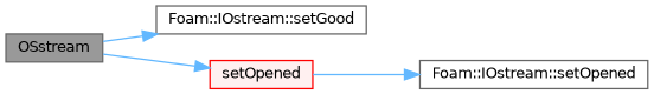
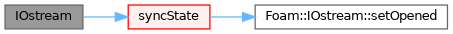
  digraph {
    rankdir=LR
    node [color=grey40 fillcolor=white fontname=Helvetica fontsize=10 shape=box style=filled]
    edge [color=steelblue1 fontname=Helvetica fontsize=10 labelfontname=Helvetica labelfontsize=10 style=solid]
-   n1 [color=gray40 fillcolor=grey60 fontcolor=black height=0.2 label=OSstream width=0.4]
-   n2 [height=0.2 label="Foam::IOstream::setGood" width=0.4]
-   n3 [color=red fillcolor="#FFF0F0" height=0.2 label=setOpened width=0.4]
+   n1 [color=gray40 fillcolor=grey60 fontcolor=black height=0.2 label=IOstream width=0.4]
+   n3 [color=red fillcolor="#FFF0F0" height=0.2 label=syncState width=0.4]
    n4 [height=0.2 label="Foam::IOstream::setOpened" width=0.4]
-   n1 -> n2
    n1 -> n3
    n3 -> n4
  }
